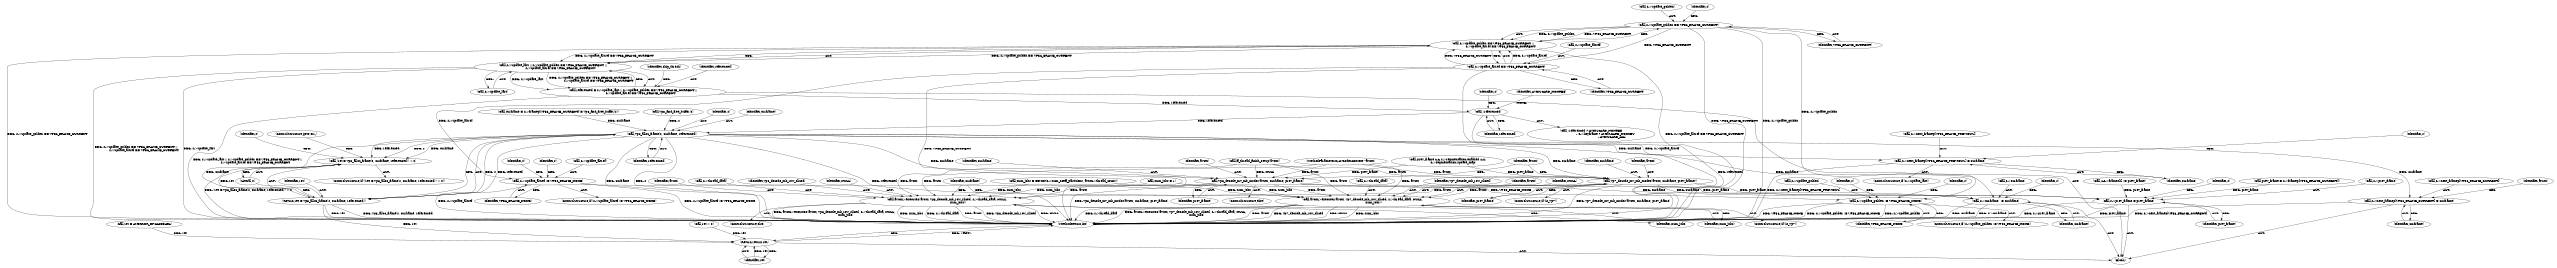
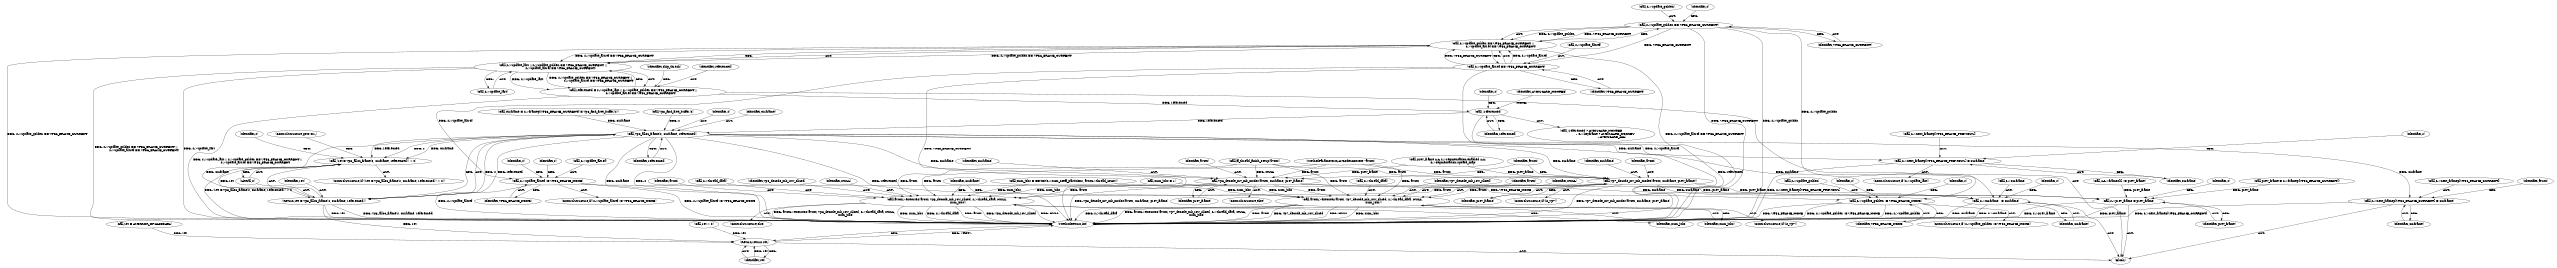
  digraph {
    n1 [label="(Call,s->update_golden == VP56_FRAME_CURRENT)"]
    n2 [label="(Call,s->update_golden == VP56_FRAME_CURRENT ||\n                 s->update_altref == VP56_FRAME_CURRENT)"]
    n3 [label="(Call,s->update_altref == VP56_FRAME_CURRENT)"]
    n4 [label="(Call,s->update_golden != VP56_FRAME_NONE)"]
    n5 [label="(Identifier,VP56_FRAME_CURRENT)"]
    n6 [label="(MethodReturn,int)"]
    n7 [label="(Call,s->update_last || s->update_golden == VP56_FRAME_CURRENT ||\n                 s->update_altref == VP56_FRAME_CURRENT)"]
    n8 [label="(Call,s->update_altref != VP56_FRAME_NONE)"]
    n9 [label="(Identifier,VP56_FRAME_CURRENT)"]
    n10 [label="(Identifier,VP56_FRAME_NONE)"]
    n11 [label="(ControlStructure,if (s->update_golden != VP56_FRAME_NONE))"]
    n12 [label="(Return,return ret;)"]
    n13 [label="(Call,referenced = s->update_last || s->update_golden == VP56_FRAME_CURRENT ||\n                 s->update_altref == VP56_FRAME_CURRENT)"]
    n14 [label="(Call,s->update_last)"]
    n15 [label="(Call,!referenced)"]
    n16 [label="(Block,)"]
    n17 [label="(Call,vp8_alloc_frame(s, curframe, referenced))"]
    n18 [label="(Identifier,referenced)"]
    n19 [label="(Call,!referenced ? AVDISCARD_NONREF\n                              : !s->keyframe ? AVDISCARD_NONKEY\n                                             : AVDISCARD_ALL)"]
    n20 [label="(Call,(ret = vp8_alloc_frame(s, curframe, referenced)) < 0)"]
    n21 [label="(Return,ret = vp8_alloc_frame(s, curframe, referenced))"]
    n22 [label="(Call,s->next_framep[VP56_FRAME_PREVIOUS] = curframe)"]
    n23 [label="(Call,s->next_framep[VP56_FRAME_CURRENT] = curframe)"]
    n24 [label="(Call,vp7_decode_mv_mb_modes(avctx, curframe, prev_frame))"]
    n25 [label="(Call,s->curframe   = curframe)"]
    n26 [label="(Call,vp8_decode_mv_mb_modes(avctx, curframe, prev_frame))"]
    n27 [label="(Identifier,referenced)"]
    n28 [label="(Literal,0)"]
    n29 [label="(ControlStructure,if ((ret = vp8_alloc_frame(s, curframe, referenced)) < 0))"]
    n30 [label="(ControlStructure,if (s->update_last))"]
    n31 [label="(Identifier,curframe)"]
    n32 [label="(Identifier,curframe)"]
    n33 [label="(Call,s->prev_frame = prev_frame)"]
    n34 [label="(Call,avctx->execute2(avctx, vp7_decode_mb_row_sliced, s->thread_data, NULL,\n                        num_jobs))"]
    n35 [label="(Call,avctx->execute2(avctx, vp8_decode_mb_row_sliced, s->thread_data, NULL,\n                        num_jobs))"]
    n36 [label="(Identifier,prev_frame)"]
    n37 [label="(ControlStructure,if (is_vp7))"]
    n38 [label="(Identifier,curframe)"]
    n39 [label="(ControlStructure,else)"]
    n40 [label="(Identifier,prev_frame)"]
    n41 [label="(Identifier,ret)"]
    n42 [label="(Identifier,prev_frame)"]
    n43 [label="(ControlStructure,if (is_vp7))"]
    n44 [label="(Identifier,num_jobs)"]
    n45 [label="(Identifier,num_jobs)"]
    n46 [label="(ControlStructure,else)"]
    n47 [label="(Identifier,VP56_FRAME_NONE)"]
    n48 [label="(ControlStructure,if (s->update_altref != VP56_FRAME_NONE))"]
    n49 [label="(Call,s->thread_data)"]
    n50 [label="(ControlStructure,goto err;)"]
    n51 [label="(Identifier,s)"]
    n52 [label="(Identifier,vp7_decode_mb_row_sliced)"]
    n53 [label="(Identifier,curframe)"]
    n54 [label="(Identifier,s)"]
    n55 [label="(Call,s->next_framep[VP56_FRAME_CURRENT])"]
    n56 [label="(Identifier,ret)"]
    n57 [label="(Identifier,NULL)"]
    n58 [label="(Call,num_jobs = 1)"]
    n59 [label="(Call,&s->frames[i] != prev_frame)"]
    n60 [label="(Identifier,skip_thresh)"]
    n61 [label="(Identifier,s)"]
    n62 [label="(MethodParameterIn,AVCodecContext *avctx)"]
    n63 [label="(Call,ff_thread_finish_setup(avctx))"]
    n64 [label="(Call,s->curframe)"]
    n65 [label="(Identifier,avctx)"]
    n66 [label="(Identifier,vp8_decode_mb_row_sliced)"]
    n67 [label="(Identifier,s)"]
    n68 [label="(Identifier,avctx)"]
    n69 [label="(Call,prev_frame && s->segmentation.enabled &&\n            !s->segmentation.update_map)"]
    n70 [label="(Identifier,s)"]
    n71 [label="(Identifier,curframe)"]
    n72 [label="(Identifier,AVDISCARD_NONREF)"]
    n73 [label="(Identifier,NULL)"]
    n74 [label="(Identifier,curframe)"]
    n75 [label="(Call,curframe = s->framep[VP56_FRAME_CURRENT] = vp8_find_free_buffer(s))"]
    n76 [label="(Call,vp8_find_free_buffer(s))"]
    n77 [label="(Call,s->thread_data)"]
    n78 [label="(Identifier,curframe)"]
    n79 [label="(Call,s->update_golden)"]
    n80 [label="(Identifier,avctx)"]
    n81 [label="(Identifier,avctx)"]
    n82 [label="(Identifier,s)"]
    n83 [label="(Call,prev_frame = s->framep[VP56_FRAME_CURRENT])"]
    n84 [label="(Identifier,avctx)"]
-   n85 [label="(Call,s->prev_frame)"]
    n86 [label="(Call,s->update_altref)"]
    n87 [label="(Identifier,s)"]
    n88 [label="(Identifier,referenced)"]
    n89 [label="(Call,num_jobs = FFMIN(s->num_coeff_partitions, avctx->thread_count))"]
    n90 [label="(Call,ret < 0)"]
    n91 [label="(Call,s->next_framep[VP56_FRAME_PREVIOUS])"]
    n92 [label="(Identifier,s)"]
    n93 [label="(Identifier,avctx)"]
    n94 [label="(Call,ret = AVERROR_INVALIDDATA)"]
    n95 [label="(Identifier,s)"]
    n96 [label="(Call,s->update_altref)"]
    n97 [label="(Identifier,s)"]
    n98 [label="(Call,s->update_golden)"]
    n99 [label="(Identifier,s)"]
    n1 -> n2 [label="AST: "]
    n1 -> n2 [label="DDG: s->update_golden"]
    n1 -> n2 [label="DDG: VP56_FRAME_CURRENT"]
    n1 -> n3 [label="DDG: VP56_FRAME_CURRENT"]
    n1 -> n4 [label="DDG: s->update_golden"]
    n1 -> n5 [label="CFG: "]
    n1 -> n6 [label="DDG: VP56_FRAME_CURRENT"]
    n1 -> n6 [label="DDG: s->update_golden"]
    n2 -> n1 [label="CFG: "]
    n2 -> n3 [label="CFG: "]
    n2 -> n6 [label="DDG: s->update_altref == VP56_FRAME_CURRENT"]
    n2 -> n6 [label="DDG: s->update_golden == VP56_FRAME_CURRENT"]
    n2 -> n7 [label="AST: "]
    n2 -> n7 [label="DDG: s->update_golden == VP56_FRAME_CURRENT"]
    n2 -> n7 [label="DDG: s->update_altref == VP56_FRAME_CURRENT"]
    n3 -> n2 [label="AST: "]
    n3 -> n2 [label="DDG: s->update_altref"]
    n3 -> n2 [label="DDG: VP56_FRAME_CURRENT"]
    n3 -> n6 [label="DDG: s->update_altref"]
    n3 -> n6 [label="DDG: VP56_FRAME_CURRENT"]
    n3 -> n8 [label="DDG: s->update_altref"]
    n3 -> n9 [label="CFG: "]
    n4 -> n6 [label="DDG: s->update_golden"]
    n4 -> n6 [label="DDG: VP56_FRAME_NONE"]
    n4 -> n6 [label="DDG: s->update_golden != VP56_FRAME_NONE"]
    n4 -> n10 [label="CFG: "]
    n4 -> n11 [label="AST: "]
    n5 -> n1 [label="AST: "]
    n6 -> n12 [label="CFG: "]
    n7 -> n2 [label="CFG: "]
    n7 -> n6 [label="DDG: s->update_last"]
    n7 -> n6 [label="DDG: s->update_golden == VP56_FRAME_CURRENT ||\n                 s->update_altref == VP56_FRAME_CURRENT"]
    n7 -> n13 [label="AST: "]
    n7 -> n13 [label="DDG: s->update_last"]
    n7 -> n13 [label="DDG: s->update_golden == VP56_FRAME_CURRENT ||\n                 s->update_altref == VP56_FRAME_CURRENT"]
    n7 -> n14 [label="CFG: "]
    n8 -> n4 [label="DDG: VP56_FRAME_NONE"]
    n8 -> n6 [label="DDG: s->update_altref"]
    n8 -> n6 [label="DDG: s->update_altref != VP56_FRAME_NONE"]
    n8 -> n47 [label="CFG: "]
    n8 -> n48 [label="AST: "]
    n9 -> n3 [label="AST: "]
    n10 -> n4 [label="AST: "]
    n12 -> n6 [label="DDG: <RET>"]
    n12 -> n16 [label="AST: "]
    n12 -> n41 [label="CFG: "]
    n13 -> n6 [label="DDG: s->update_last || s->update_golden == VP56_FRAME_CURRENT ||\n                 s->update_altref == VP56_FRAME_CURRENT"]
    n13 -> n7 [label="CFG: "]
    n13 -> n15 [label="DDG: referenced"]
    n13 -> n16 [label="AST: "]
    n14 -> n7 [label="AST: "]
    n15 -> n6 [label="DDG: referenced"]
    n15 -> n17 [label="DDG: referenced"]
    n15 -> n18 [label="CFG: "]
    n15 -> n19 [label="AST: "]
    n17 -> n6 [label="DDG: curframe"]
    n17 -> n6 [label="DDG: s"]
    n17 -> n6 [label="DDG: referenced"]
    n17 -> n20 [label="DDG: s"]
    n17 -> n20 [label="DDG: curframe"]
    n17 -> n20 [label="DDG: referenced"]
    n17 -> n21 [label="AST: "]
    n17 -> n21 [label="DDG: s"]
    n17 -> n21 [label="DDG: curframe"]
    n17 -> n21 [label="DDG: referenced"]
    n17 -> n22 [label="DDG: curframe"]
    n17 -> n23 [label="DDG: curframe"]
    n17 -> n24 [label="DDG: curframe"]
    n17 -> n25 [label="DDG: curframe"]
    n17 -> n26 [label="DDG: curframe"]
    n17 -> n27 [label="CFG: "]
    n18 -> n15 [label="AST: "]
    n20 -> n6 [label="DDG: (ret = vp8_alloc_frame(s, curframe, referenced)) < 0"]
    n20 -> n28 [label="CFG: "]
    n20 -> n29 [label="AST: "]
    n21 -> n6 [label="DDG: vp8_alloc_frame(s, curframe, referenced)"]
    n21 -> n6 [label="DDG: ret"]
    n21 -> n12 [label="DDG: ret"]
    n21 -> n17 [label="CFG: "]
    n21 -> n20 [label="AST: "]
    n21 -> n20 [label="DDG: ret"]
    n22 -> n6 [label="DDG: s->next_framep[VP56_FRAME_PREVIOUS]"]
    n22 -> n30 [label="AST: "]
    n22 -> n31 [label="CFG: "]
    n23 -> n6 [label="DDG: s->next_framep[VP56_FRAME_CURRENT]"]
    n23 -> n16 [label="AST: "]
    n23 -> n32 [label="CFG: "]
    n24 -> n6 [label="DDG: vp7_decode_mv_mb_modes(avctx, curframe, prev_frame)"]
    n24 -> n25 [label="DDG: curframe"]
    n24 -> n33 [label="DDG: prev_frame"]
    n24 -> n34 [label="DDG: avctx"]
    n24 -> n35 [label="DDG: avctx"]
    n24 -> n36 [label="CFG: "]
    n24 -> n37 [label="AST: "]
    n25 -> n6 [label="DDG: curframe"]
    n25 -> n6 [label="DDG: s->curframe"]
    n25 -> n16 [label="AST: "]
    n25 -> n38 [label="CFG: "]
    n26 -> n6 [label="DDG: vp8_decode_mv_mb_modes(avctx, curframe, prev_frame)"]
    n26 -> n25 [label="DDG: curframe"]
    n26 -> n33 [label="DDG: prev_frame"]
    n26 -> n34 [label="DDG: avctx"]
    n26 -> n35 [label="DDG: avctx"]
    n26 -> n39 [label="AST: "]
    n26 -> n40 [label="CFG: "]
    n27 -> n17 [label="AST: "]
    n28 -> n20 [label="AST: "]
-   n28 -> n21 [label="CFG: "]
+   n28 -> n21 [label="AST: "]
    n31 -> n22 [label="AST: "]
    n32 -> n23 [label="AST: "]
    n33 -> n6 [label="DDG: s->prev_frame"]
    n33 -> n6 [label="DDG: prev_frame"]
    n33 -> n16 [label="AST: "]
    n33 -> n42 [label="CFG: "]
    n34 -> n6 [label="DDG: NULL"]
    n34 -> n6 [label="DDG: num_jobs"]
    n34 -> n6 [label="DDG: s->thread_data"]
    n34 -> n6 [label="DDG: avctx->execute2(avctx, vp7_decode_mb_row_sliced, s->thread_data, NULL,\n                        num_jobs)"]
    n34 -> n6 [label="DDG: avctx"]
    n34 -> n6 [label="DDG: vp7_decode_mb_row_sliced"]
    n34 -> n43 [label="AST: "]
    n34 -> n44 [label="CFG: "]
    n35 -> n6 [label="DDG: avctx"]
    n35 -> n6 [label="DDG: vp8_decode_mb_row_sliced"]
    n35 -> n6 [label="DDG: NULL"]
    n35 -> n6 [label="DDG: avctx->execute2(avctx, vp8_decode_mb_row_sliced, s->thread_data, NULL,\n                        num_jobs)"]
    n35 -> n6 [label="DDG: num_jobs"]
    n35 -> n6 [label="DDG: s->thread_data"]
    n35 -> n45 [label="CFG: "]
    n35 -> n46 [label="AST: "]
    n36 -> n24 [label="AST: "]
    n38 -> n25 [label="AST: "]
    n40 -> n26 [label="AST: "]
    n41 -> n12 [label="AST: "]
    n41 -> n12 [label="DDG: ret"]
    n42 -> n33 [label="AST: "]
    n44 -> n34 [label="AST: "]
    n45 -> n35 [label="AST: "]
    n47 -> n8 [label="AST: "]
    n49 -> n35 [label="AST: "]
    n50 -> n20 [label="CFG: "]
    n51 -> n22 [label="CFG: "]
    n52 -> n34 [label="AST: "]
    n53 -> n17 [label="AST: "]
    n54 -> n15 [label="CFG: "]
    n55 -> n23 [label="AST: "]
    n56 -> n21 [label="AST: "]
    n57 -> n34 [label="AST: "]
    n58 -> n34 [label="DDG: num_jobs"]
    n58 -> n35 [label="DDG: num_jobs"]
    n59 -> n33 [label="DDG: prev_frame"]
    n60 -> n13 [label="CFG: "]
    n61 -> n33 [label="CFG: "]
    n62 -> n24 [label="DDG: avctx"]
    n62 -> n26 [label="DDG: avctx"]
    n62 -> n34 [label="DDG: avctx"]
    n62 -> n35 [label="DDG: avctx"]
    n63 -> n24 [label="DDG: avctx"]
    n63 -> n26 [label="DDG: NULL"]
    n63 -> n34 [label="DDG: avctx"]
    n63 -> n35 [label="DDG: avctx"]
    n64 -> n25 [label="AST: "]
    n65 -> n24 [label="AST: "]
    n66 -> n35 [label="AST: "]
    n67 -> n4 [label="CFG: "]
    n68 -> n24 [label="CFG: "]
    n68 -> n26 [label="CFG: "]
    n69 -> n24 [label="DDG: prev_frame"]
    n69 -> n26 [label="DDG: prev_frame"]
    n70 -> n4 [label="CFG: "]
    n71 -> n24 [label="AST: "]
    n72 -> n15 [label="NONE: "]
    n73 -> n35 [label="AST: "]
    n74 -> n34 [label="CFG: "]
    n74 -> n35 [label="CFG: "]
    n75 -> n17 [label="DDG: curframe"]
    n76 -> n17 [label="DDG: s"]
    n77 -> n34 [label="AST: "]
    n78 -> n26 [label="AST: "]
    n79 -> n1 [label="AST: "]
    n80 -> n23 [label="CFG: "]
    n81 -> n35 [label="AST: "]
    n82 -> n17 [label="AST: "]
    n83 -> n33 [label="DDG: prev_frame"]
    n84 -> n26 [label="AST: "]
-   n85 -> n33 [label="AST: "]
    n86 -> n3 [label="AST: "]
    n87 -> n1 [label="CFG: "]
    n88 -> n13 [label="AST: "]
    n89 -> n34 [label="DDG: num_jobs"]
    n89 -> n35 [label="DDG: num_jobs"]
    n90 -> n12 [label="DDG: ret"]
    n91 -> n22 [label="AST: "]
    n92 -> n25 [label="CFG: "]
    n93 -> n34 [label="AST: "]
    n94 -> n12 [label="DDG: ret"]
    n95 -> n8 [label="CFG: "]
    n96 -> n8 [label="AST: "]
    n97 -> n20 [label="CFG: "]
    n98 -> n4 [label="AST: "]
    n99 -> n8 [label="CFG: "]
  }
